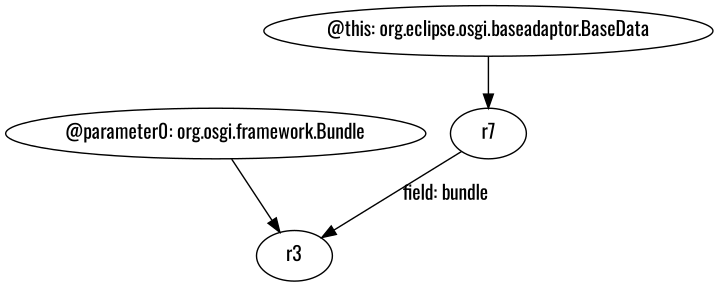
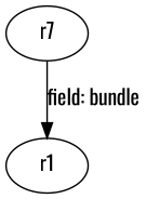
  digraph {
    fontname=Oswald
    node [fontname=Oswald]
    edge [fontname=Oswald]
-   n1 [label="@parameter0: org.osgi.framework.Bundle"]
-   n2 [label=r3]
-   n3 [label="@this: org.eclipse.osgi.baseadaptor.BaseData"]
+   n2 [label=r1]
    n4 [label=r7]
-   n1 -> n2
-   n3 -> n4
    n4 -> n2 [label="field: bundle"]
  }
